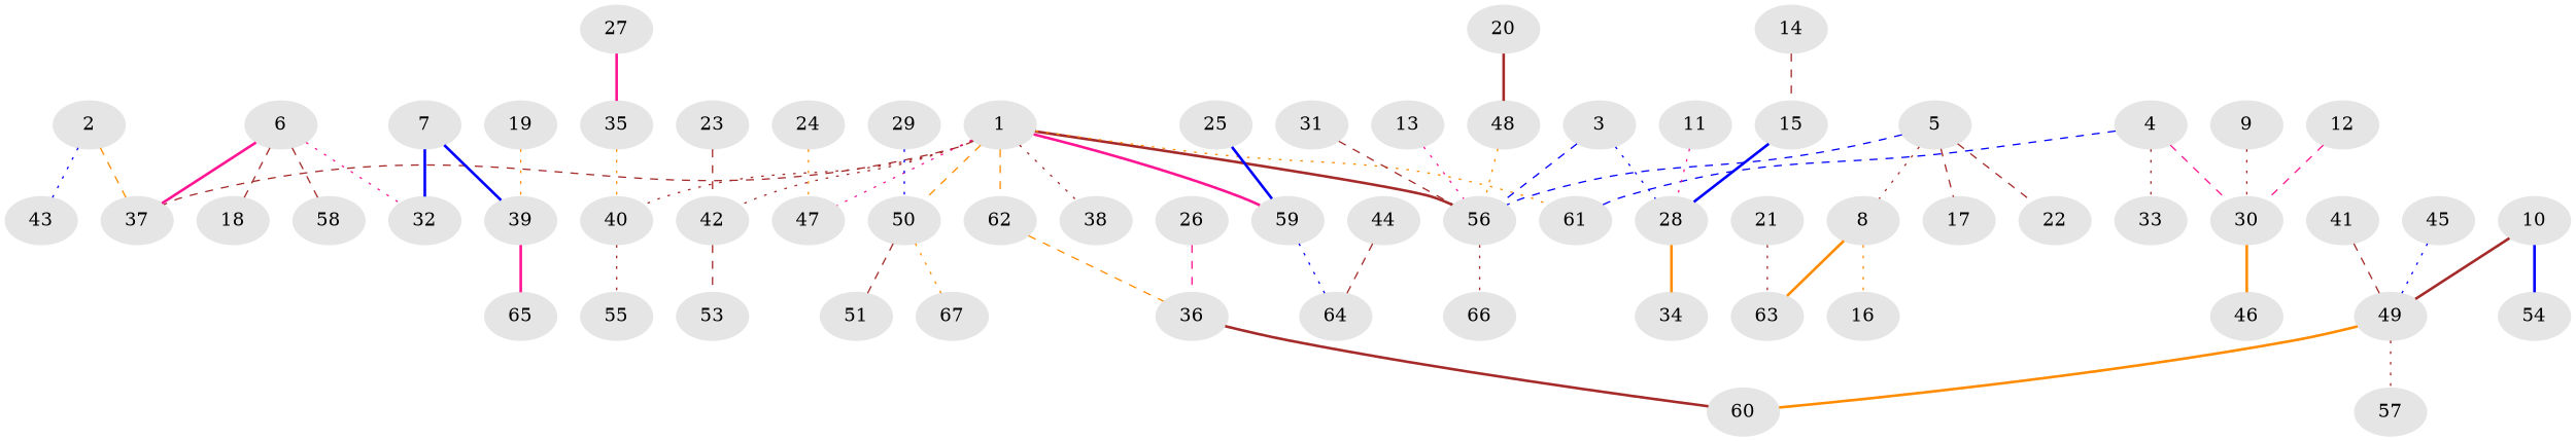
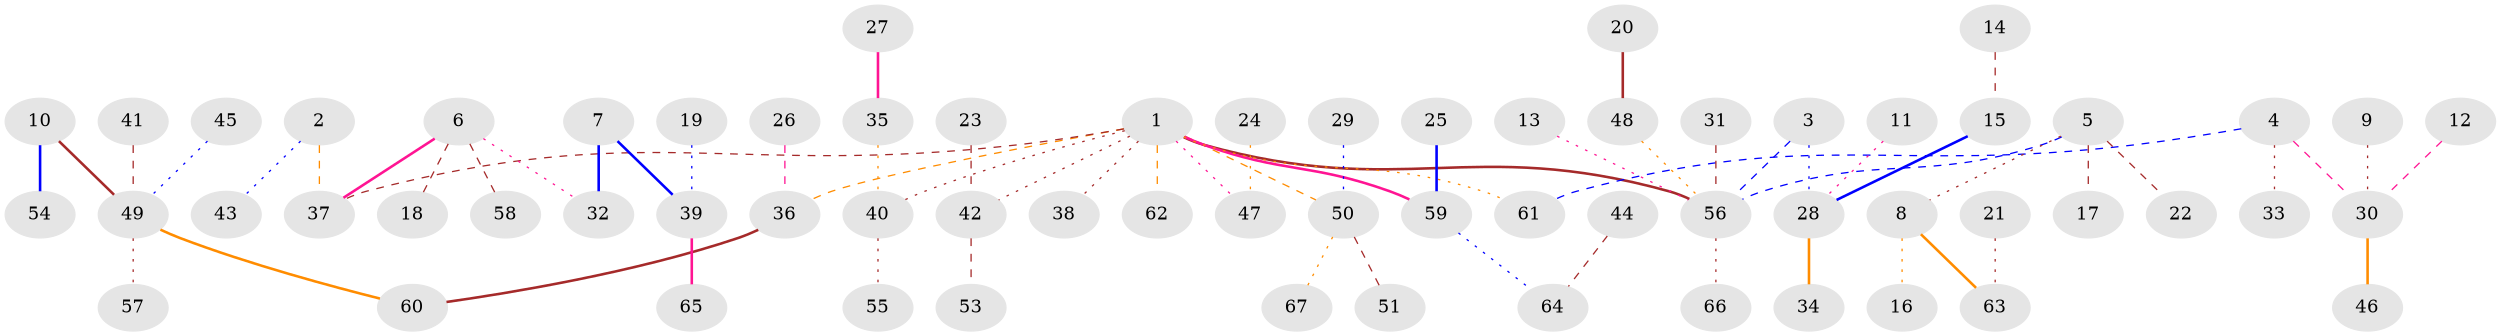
  graph {
    node [color=gray90 style=filled]
    edge [color=brown style=dotted weight=1.0]
    1
    36
    37
    38
    40
    42
    47
    50
    56
    59
    61
    62
    60
    55
    53
    51
    67
    66
    64
    2
    43
    3
    28
    34
    4
    30
    33
    46
    5
    8
    17
    22
    16
    63
    6
    18
    32
    58
    7
    39
    65
    9
    10
    49
    54
    57
    11
    12
    13
    14
    15
    19
    20
    48
    21
    23
    24
    25
    26
    27
    35
    29
    31
    41
    44
    45
-   62 -- 36 [color=darkorange style=dashed]
+   1 -- 36 [color=darkorange style=dashed]
    1 -- 37 [style=dashed]
    1 -- 38
    1 -- 40
    1 -- 42
    1 -- 47 [color=deeppink]
    1 -- 50 [color=darkorange style=dashed]
    1 -- 56 [style=bold]
    1 -- 59 [color=deeppink style=bold]
    1 -- 61 [color=darkorange]
    1 -- 62 [color=darkorange style=dashed]
    36 -- 60 [style=bold]
    40 -- 55
    42 -- 53 [style=dashed]
    50 -- 51 [style=dashed]
    50 -- 67 [color=darkorange]
    56 -- 66
    59 -- 64 [color=blue]
    2 -- 37 [color=darkorange style=dashed]
    2 -- 43 [color=blue]
    3 -- 56 [color=blue style=dashed]
    3 -- 28 [color=blue]
    28 -- 34 [color=darkorange style=bold]
    4 -- 61 [color=blue style=dashed]
    4 -- 30 [color=deeppink style=dashed]
    4 -- 33
    30 -- 46 [color=darkorange style=bold]
    5 -- 56 [color=blue style=dashed]
    5 -- 8
    5 -- 17 [style=dashed]
    5 -- 22 [style=dashed]
    8 -- 16 [color=darkorange]
    8 -- 63 [color=darkorange style=bold]
    6 -- 37 [color=deeppink style=bold]
    6 -- 18 [style=dashed]
    6 -- 32 [color=deeppink]
    6 -- 58 [style=dashed]
    7 -- 32 [color=blue style=bold]
    7 -- 39 [color=blue style=bold]
    39 -- 65 [color=deeppink style=bold]
    9 -- 30
    10 -- 49 [style=bold]
    10 -- 54 [color=blue style=bold]
    49 -- 60 [color=darkorange style=bold]
    49 -- 57
    11 -- 28 [color=deeppink]
    12 -- 30 [color=deeppink style=dashed]
    13 -- 56 [color=deeppink]
    14 -- 15 [style=dashed]
    15 -- 28 [color=blue style=bold]
-   19 -- 39 [color=darkorange]
+   19 -- 39 [color=blue]
    20 -- 48 [style=bold]
    48 -- 56 [color=darkorange]
    21 -- 63
    23 -- 42 [style=dashed]
    24 -- 47 [color=darkorange]
    25 -- 59 [color=blue style=bold]
    26 -- 36 [color=deeppink style=dashed]
    27 -- 35 [color=deeppink style=bold]
    35 -- 40 [color=darkorange]
    29 -- 50 [color=blue]
    31 -- 56 [style=dashed]
    41 -- 49 [style=dashed]
    44 -- 64 [style=dashed]
    45 -- 49 [color=blue]
  }
